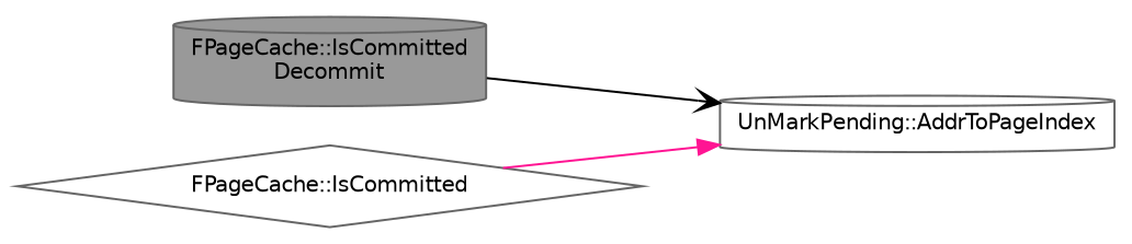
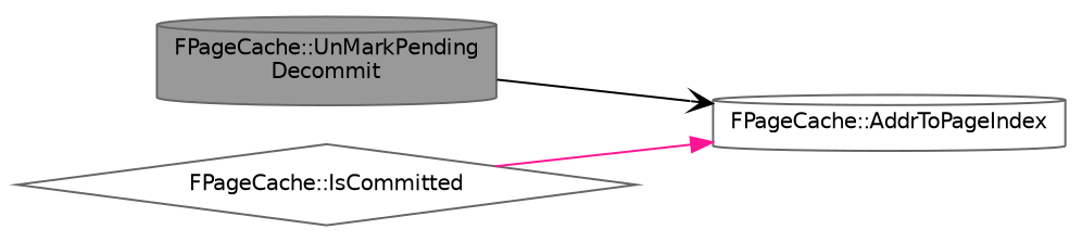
  digraph {
    rankdir=LR
    node [color=grey40 fillcolor=white fontname=Helvetica fontsize=10 shape=cylinder style=filled]
    edge [fontname=Helvetica fontsize=10 labelfontname=Helvetica labelfontsize=10 style=solid]
-   n1 [color=gray40 fillcolor=grey60 fontcolor=black height=0.2 label="FPageCache::IsCommitted\lDecommit" width=0.4]
-   n2 [height=0.2 label="UnMarkPending::AddrToPageIndex" width=0.4]
+   n1 [color=gray40 fillcolor=grey60 fontcolor=black height=0.2 label="FPageCache::UnMarkPending\lDecommit" width=0.4]
+   n2 [height=0.2 label="FPageCache::AddrToPageIndex" width=0.4]
    n3 [height=0.2 label="FPageCache::IsCommitted" shape=diamond width=0.4]
    n1 -> n2 [arrowhead=vee color=black]
    n3 -> n2 [arrowhead=normal color=deeppink]
  }
